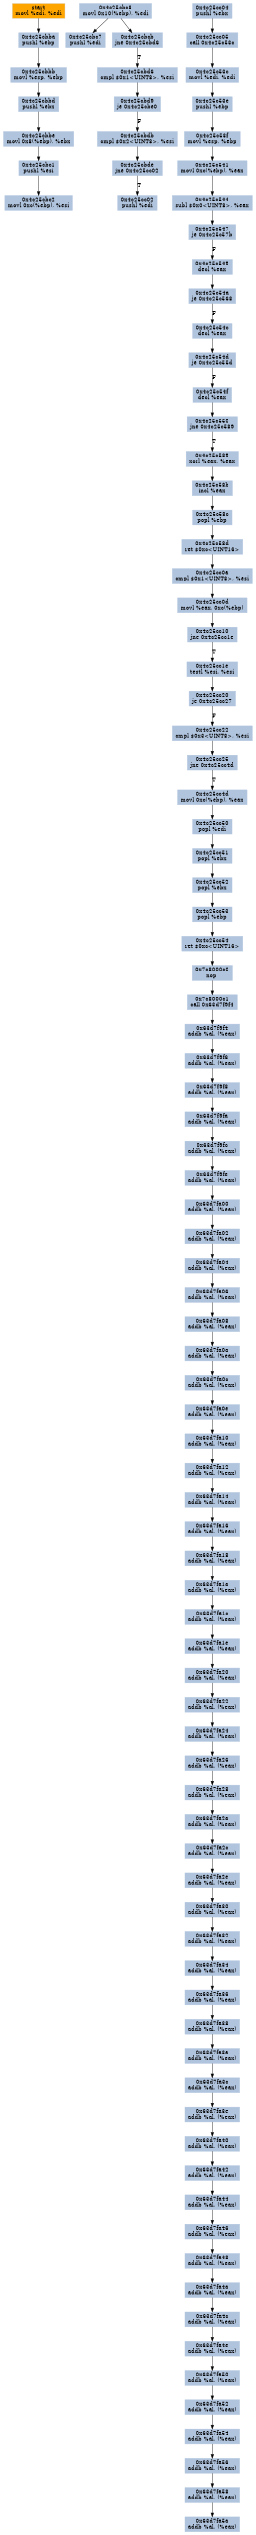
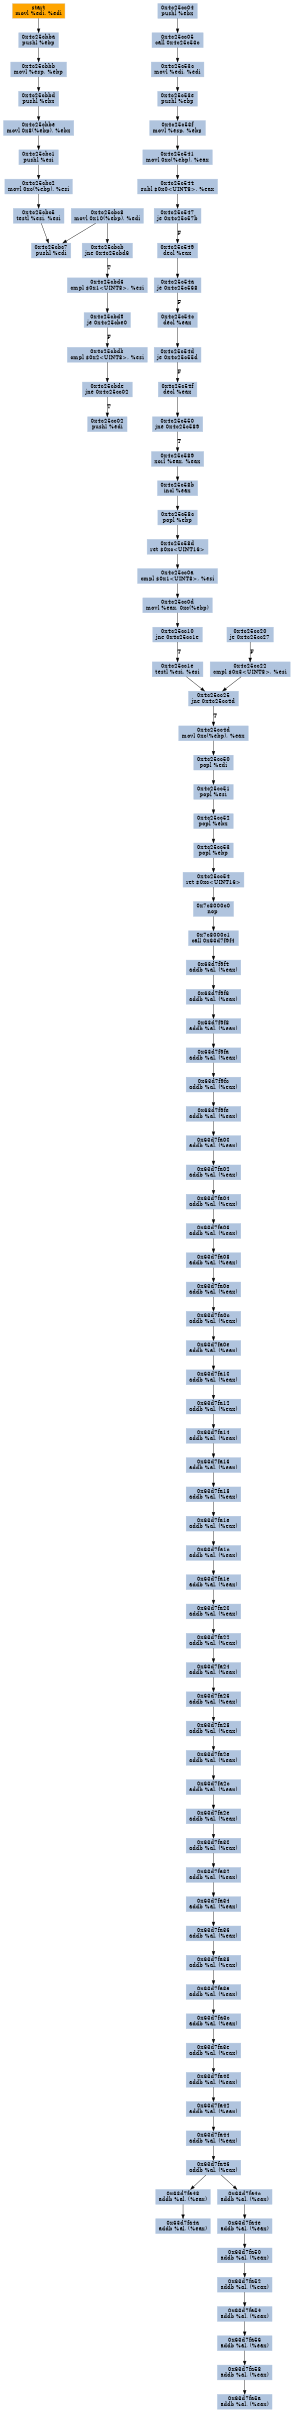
  digraph {
    node [color=lightsteelblue fillcolor=lightsteelblue shape=rectangle style=filled]
    edge [color="#000000"]
    n1 [color=lightgrey fillcolor=orange label="start\nmovl %edi, %edi"]
    n2 [label="0x4c25cbba\npushl %ebp"]
    n3 [label="0x4c25cbbb\nmovl %esp, %ebp"]
    n4 [label="0x4c25cbbd\npushl %ebx"]
    n5 [label="0x4c25cbbe\nmovl 0x8(%ebp), %ebx"]
    n6 [label="0x4c25cbc1\npushl %esi"]
    n7 [label="0x4c25cbc2\nmovl 0xc(%ebp), %esi"]
+   n8 [label="0x4c25cbc5\ntestl %esi, %esi"]
    n9 [label="0x4c25cbc7\npushl %edi"]
    n10 [label="0x4c25cbc8\nmovl 0x10(%ebp), %edi"]
    n11 [label="0x4c25cbcb\njne 0x4c25cbd6"]
    n12 [label="0x4c25cbd6\ncmpl $0x1<UINT8>, %esi"]
    n13 [label="0x4c25cbd9\nje 0x4c25cbe0"]
    n14 [label="0x4c25cbdb\ncmpl $0x2<UINT8>, %esi"]
    n15 [label="0x4c25cbde\njne 0x4c25cc02"]
    n16 [label="0x4c25cc02\npushl %edi"]
    n17 [label="0x4c25cc04\npushl %ebx"]
    n18 [label="0x4c25cc05\ncall 0x4c25c53c"]
    n19 [label="0x4c25c53c\nmovl %edi, %edi"]
    n20 [label="0x4c25c53e\npushl %ebp"]
    n21 [label="0x4c25c53f\nmovl %esp, %ebp"]
    n22 [label="0x4c25c541\nmovl 0xc(%ebp), %eax"]
    n23 [label="0x4c25c544\nsubl $0x0<UINT8>, %eax"]
    n24 [label="0x4c25c547\nje 0x4c25c57b"]
    n25 [label="0x4c25c549\ndecl %eax"]
    n26 [label="0x4c25c54a\nje 0x4c25c568"]
    n27 [label="0x4c25c54c\ndecl %eax"]
    n28 [label="0x4c25c54d\nje 0x4c25c55d"]
    n29 [label="0x4c25c54f\ndecl %eax"]
    n30 [label="0x4c25c550\njne 0x4c25c589"]
    n31 [label="0x4c25c589\nxorl %eax, %eax"]
    n32 [label="0x4c25c58b\nincl %eax"]
    n33 [label="0x4c25c58c\npopl %ebp"]
    n34 [label="0x4c25c58d\nret $0xc<UINT16>"]
    n35 [label="0x4c25cc0a\ncmpl $0x1<UINT8>, %esi"]
    n36 [label="0x4c25cc0d\nmovl %eax, 0xc(%ebp)"]
    n37 [label="0x4c25cc10\njne 0x4c25cc1e"]
    n38 [label="0x4c25cc1e\ntestl %esi, %esi"]
    n39 [label="0x4c25cc20\nje 0x4c25cc27"]
    n40 [label="0x4c25cc22\ncmpl $0x3<UINT8>, %esi"]
    n41 [label="0x4c25cc25\njne 0x4c25cc4d"]
    n42 [label="0x4c25cc4d\nmovl 0xc(%ebp), %eax"]
    n43 [label="0x4c25cc50\npopl %edi"]
-   n44 [label="0x4c25cc51\npopl %ebx"]
+   n44 [label="0x4c25cc51\npopl %esi"]
    n45 [label="0x4c25cc52\npopl %ebx"]
    n46 [label="0x4c25cc53\npopl %ebp"]
    n47 [label="0x4c25cc54\nret $0xc<UINT16>"]
    n48 [label="0x7c8000c0\nnop "]
    n49 [label="0x7c8000c1\ncall 0x63d7f9f4"]
    n50 [label="0x63d7f9f4\naddb %al, (%eax)"]
    n51 [label="0x63d7f9f6\naddb %al, (%eax)"]
    n52 [label="0x63d7f9f8\naddb %al, (%eax)"]
    n53 [label="0x63d7f9fa\naddb %al, (%eax)"]
    n54 [label="0x63d7f9fc\naddb %al, (%eax)"]
    n55 [label="0x63d7f9fe\naddb %al, (%eax)"]
    n56 [label="0x63d7fa00\naddb %al, (%eax)"]
    n57 [label="0x63d7fa02\naddb %al, (%eax)"]
    n58 [label="0x63d7fa04\naddb %al, (%eax)"]
    n59 [label="0x63d7fa06\naddb %al, (%eax)"]
    n60 [label="0x63d7fa08\naddb %al, (%eax)"]
    n61 [label="0x63d7fa0a\naddb %al, (%eax)"]
    n62 [label="0x63d7fa0c\naddb %al, (%eax)"]
    n63 [label="0x63d7fa0e\naddb %al, (%eax)"]
    n64 [label="0x63d7fa10\naddb %al, (%eax)"]
    n65 [label="0x63d7fa12\naddb %al, (%eax)"]
    n66 [label="0x63d7fa14\naddb %al, (%eax)"]
    n67 [label="0x63d7fa16\naddb %al, (%eax)"]
    n68 [label="0x63d7fa18\naddb %al, (%eax)"]
    n69 [label="0x63d7fa1a\naddb %al, (%eax)"]
    n70 [label="0x63d7fa1c\naddb %al, (%eax)"]
    n71 [label="0x63d7fa1e\naddb %al, (%eax)"]
    n72 [label="0x63d7fa20\naddb %al, (%eax)"]
    n73 [label="0x63d7fa22\naddb %al, (%eax)"]
    n74 [label="0x63d7fa24\naddb %al, (%eax)"]
    n75 [label="0x63d7fa26\naddb %al, (%eax)"]
    n76 [label="0x63d7fa28\naddb %al, (%eax)"]
    n77 [label="0x63d7fa2a\naddb %al, (%eax)"]
    n78 [label="0x63d7fa2c\naddb %al, (%eax)"]
    n79 [label="0x63d7fa2e\naddb %al, (%eax)"]
    n80 [label="0x63d7fa30\naddb %al, (%eax)"]
    n81 [label="0x63d7fa32\naddb %al, (%eax)"]
    n82 [label="0x63d7fa34\naddb %al, (%eax)"]
    n83 [label="0x63d7fa36\naddb %al, (%eax)"]
    n84 [label="0x63d7fa38\naddb %al, (%eax)"]
    n85 [label="0x63d7fa3a\naddb %al, (%eax)"]
    n86 [label="0x63d7fa3c\naddb %al, (%eax)"]
    n87 [label="0x63d7fa3e\naddb %al, (%eax)"]
    n88 [label="0x63d7fa40\naddb %al, (%eax)"]
    n89 [label="0x63d7fa42\naddb %al, (%eax)"]
    n90 [label="0x63d7fa44\naddb %al, (%eax)"]
    n91 [label="0x63d7fa46\naddb %al, (%eax)"]
    n92 [label="0x63d7fa48\naddb %al, (%eax)"]
    n93 [label="0x63d7fa4a\naddb %al, (%eax)"]
    n94 [label="0x63d7fa4c\naddb %al, (%eax)"]
    n95 [label="0x63d7fa4e\naddb %al, (%eax)"]
    n96 [label="0x63d7fa50\naddb %al, (%eax)"]
    n97 [label="0x63d7fa52\naddb %al, (%eax)"]
    n98 [label="0x63d7fa54\naddb %al, (%eax)"]
    n99 [label="0x63d7fa56\naddb %al, (%eax)"]
    n100 [label="0x63d7fa58\naddb %al, (%eax)"]
    n101 [label="0x63d7fa5a\naddb %al, (%eax)"]
    n1 -> n2
    n2 -> n3
    n3 -> n4
    n4 -> n5
    n5 -> n6
    n6 -> n7
+   n7 -> n8
+   n8 -> n9
    n10 -> n9
    n10 -> n11
    n11 -> n12 [label=T]
    n12 -> n13
    n13 -> n14 [label=F]
    n14 -> n15
    n15 -> n16 [label=T]
    n17 -> n18
    n18 -> n19
    n19 -> n20
    n20 -> n21
    n21 -> n22
    n22 -> n23
    n23 -> n24
    n24 -> n25 [label=F]
    n25 -> n26
    n26 -> n27 [label=F]
    n27 -> n28
    n28 -> n29 [label=F]
    n29 -> n30
    n30 -> n31 [label=T]
    n31 -> n32
    n32 -> n33
    n33 -> n34
    n34 -> n35
    n35 -> n36
    n36 -> n37
    n37 -> n38 [label=T]
-   n38 -> n39
+   n38 -> n41
    n39 -> n40 [label=F]
    n40 -> n41
    n41 -> n42 [label=T]
    n42 -> n43
    n43 -> n44
    n44 -> n45
    n45 -> n46
    n46 -> n47
    n47 -> n48
    n48 -> n49
    n49 -> n50
    n50 -> n51
    n51 -> n52
    n52 -> n53
    n53 -> n54
    n54 -> n55
    n55 -> n56
    n56 -> n57
    n57 -> n58
    n58 -> n59
    n59 -> n60
    n60 -> n61
    n61 -> n62
    n62 -> n63
    n63 -> n64
    n64 -> n65
    n65 -> n66
    n66 -> n67
    n67 -> n68
    n68 -> n69
    n69 -> n70
    n70 -> n71
    n71 -> n72
    n72 -> n73
    n73 -> n74
    n74 -> n75
    n75 -> n76
    n76 -> n77
    n77 -> n78
    n78 -> n79
    n79 -> n80
    n80 -> n81
    n81 -> n82
    n82 -> n83
    n83 -> n84
    n84 -> n85
    n85 -> n86
    n86 -> n87
    n87 -> n88
    n88 -> n89
    n89 -> n90
    n90 -> n91
    n91 -> n92
    n92 -> n93
-   n93 -> n94
+   n91 -> n94
    n94 -> n95
    n95 -> n96
    n96 -> n97
    n97 -> n98
    n98 -> n99
    n99 -> n100
    n100 -> n101
  }
